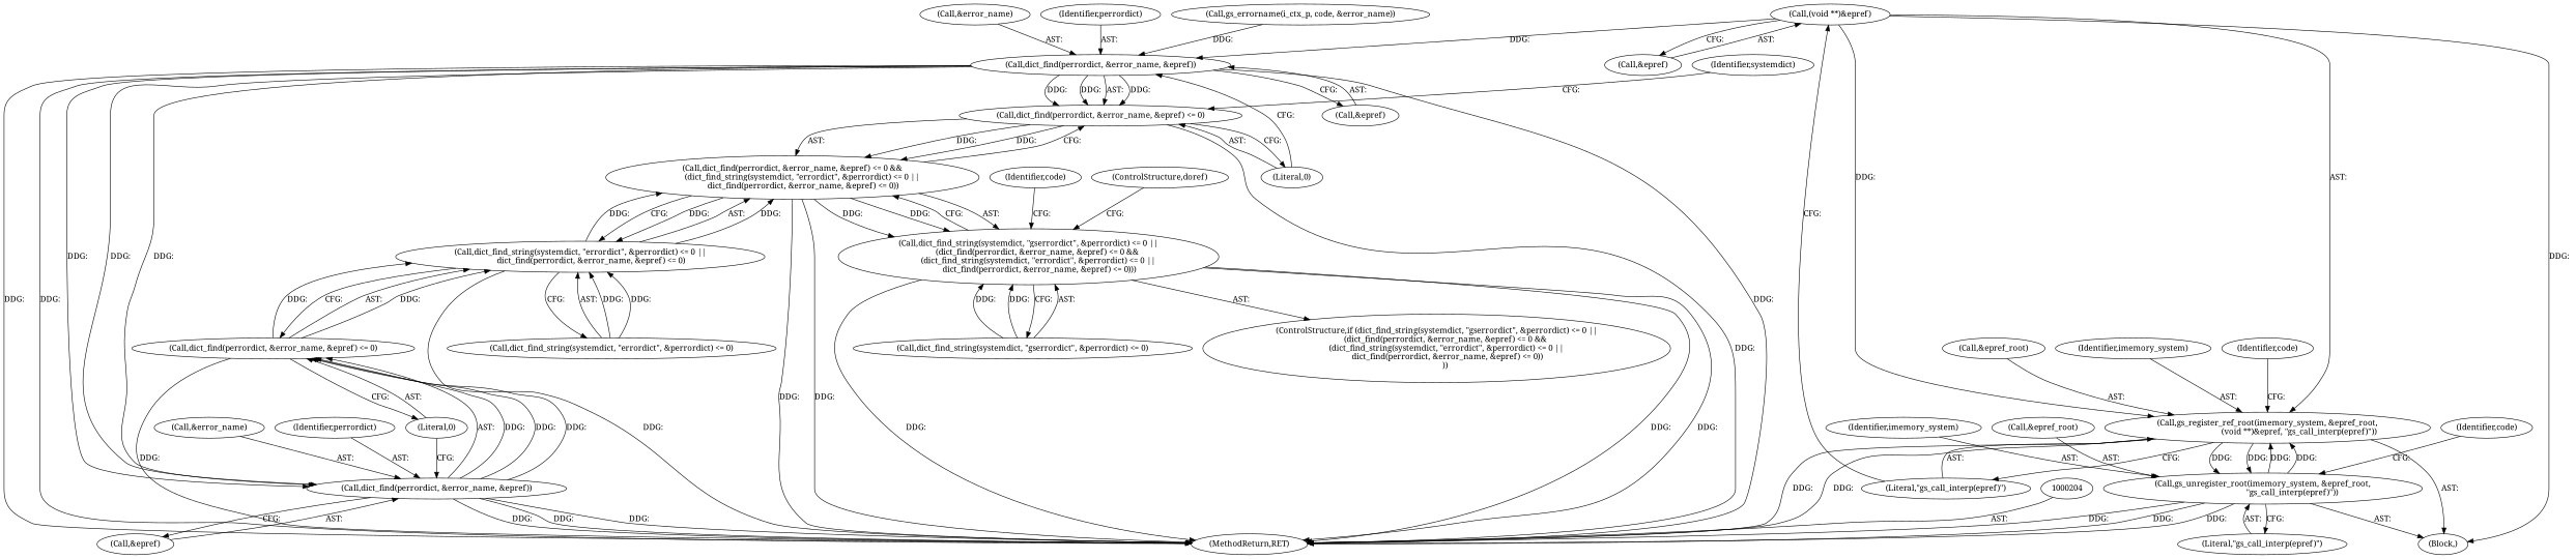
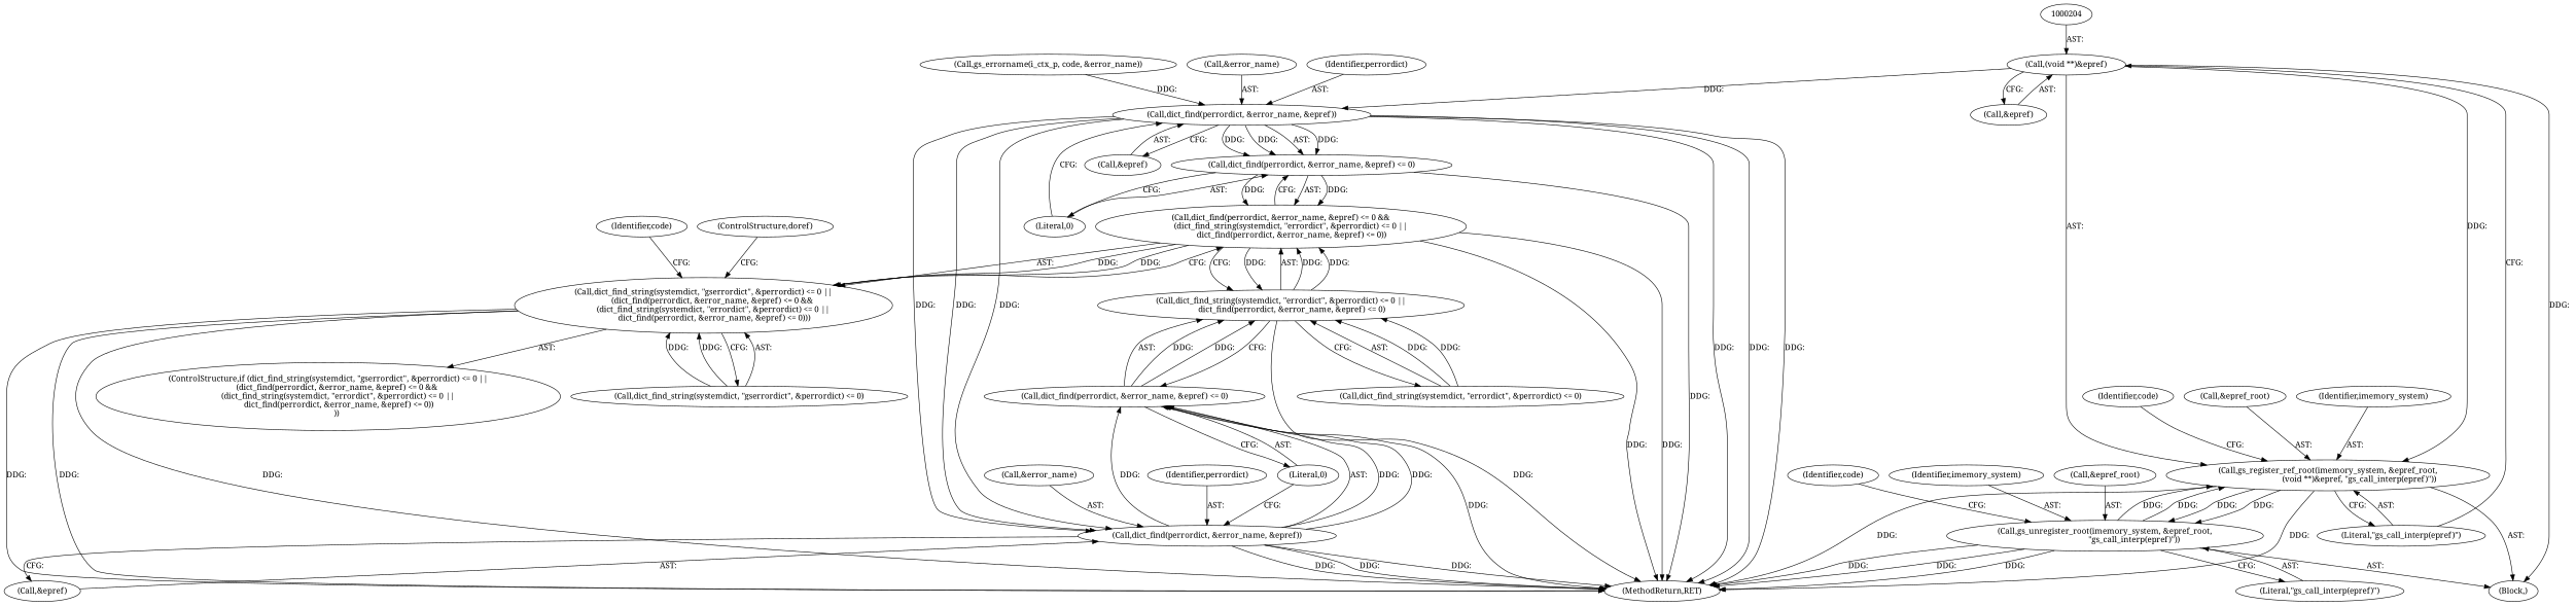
  digraph {
    fontname="Noto Serif"
    node [fontname="Noto Serif"]
    edge [fontname="Noto Serif"]
    n1 [label="(Call,(void **)&epref)"]
    n2 [label="(Call,gs_register_ref_root(imemory_system, &epref_root,\n                             (void **)&epref, \"gs_call_interp(epref)\"))"]
    n3 [label="(Call,dict_find(perrordict, &error_name, &epref))"]
    n4 [label="(Call,&epref)"]
    n5 [label="(Block,)"]
    n6 [label="(MethodReturn,RET)"]
    n7 [label="(Call,gs_unregister_root(imemory_system, &epref_root,\n                           \"gs_call_interp(epref)\"))"]
    n8 [label="(Literal,\"gs_call_interp(epref)\")"]
    n9 [label="(Call,dict_find(perrordict, &error_name, &epref) <= 0)"]
    n10 [label="(Call,dict_find(perrordict, &error_name, &epref))"]
    n11 [label="(Call,&epref)"]
    n12 [label="(Literal,\"gs_call_interp(epref)\")"]
    n13 [label="(Call,dict_find(perrordict, &error_name, &epref) <= 0 &&\n         (dict_find_string(systemdict, \"errordict\", &perrordict) <= 0 ||\n          dict_find(perrordict, &error_name, &epref) <= 0))"]
    n14 [label="(Literal,0)"]
    n15 [label="(Call,dict_find(perrordict, &error_name, &epref) <= 0)"]
    n16 [label="(Call,&epref)"]
    n17 [label="(Call,dict_find_string(systemdict, \"gserrordict\", &perrordict) <= 0 ||\n        (dict_find(perrordict, &error_name, &epref) <= 0 &&\n         (dict_find_string(systemdict, \"errordict\", &perrordict) <= 0 ||\n          dict_find(perrordict, &error_name, &epref) <= 0)))"]
    n18 [label="(Call,dict_find_string(systemdict, \"errordict\", &perrordict) <= 0 ||\n          dict_find(perrordict, &error_name, &epref) <= 0)"]
    n19 [label="(Call,dict_find_string(systemdict, \"gserrordict\", &perrordict) <= 0)"]
    n20 [label="(ControlStructure,if (dict_find_string(systemdict, \"gserrordict\", &perrordict) <= 0 ||\n        (dict_find(perrordict, &error_name, &epref) <= 0 &&\n         (dict_find_string(systemdict, \"errordict\", &perrordict) <= 0 ||\n          dict_find(perrordict, &error_name, &epref) <= 0))\n        ))"]
    n21 [label="(Call,dict_find_string(systemdict, \"errordict\", &perrordict) <= 0)"]
    n22 [label="(Literal,0)"]
    n23 [label="(Identifier,code)"]
-   n24 [label="(Identifier,systemdict)"]
    n25 [label="(Call,&epref_root)"]
    n26 [label="(Identifier,imemory_system)"]
    n27 [label="(Call,&error_name)"]
    n28 [label="(Call,&error_name)"]
    n29 [label="(Identifier,perrordict)"]
    n30 [label="(Call,&epref_root)"]
    n31 [label="(Call,gs_errorname(i_ctx_p, code, &error_name))"]
    n32 [label="(Identifier,imemory_system)"]
    n33 [label="(Identifier,code)"]
    n34 [label="(Identifier,code)"]
    n35 [label="(ControlStructure,doref)"]
    n36 [label="(Identifier,perrordict)"]
    1000204
    n1 -> n2 [label="AST: "]
    n1 -> n2 [label="DDG: "]
    n1 -> n3 [label="DDG: "]
    n1 -> n4 [label="CFG: "]
    n1 -> n5 [label="DDG: "]
    n2 -> n5 [label="AST: "]
    n2 -> n6 [label="DDG: "]
    n2 -> n6 [label="DDG: "]
    n2 -> n7 [label="DDG: "]
    n2 -> n7 [label="DDG: "]
    n2 -> n8 [label="CFG: "]
    n3 -> n6 [label="DDG: "]
    n3 -> n6 [label="DDG: "]
    n3 -> n6 [label="DDG: "]
    n3 -> n9 [label="AST: "]
    n3 -> n9 [label="DDG: "]
    n3 -> n9 [label="DDG: "]
    n3 -> n9 [label="DDG: "]
    n3 -> n10 [label="DDG: "]
    n3 -> n10 [label="DDG: "]
    n3 -> n10 [label="DDG: "]
    n3 -> n11 [label="CFG: "]
    n4 -> n1 [label="AST: "]
    n7 -> n2 [label="DDG: "]
    n7 -> n2 [label="DDG: "]
    n7 -> n5 [label="AST: "]
    n7 -> n6 [label="DDG: "]
    n7 -> n6 [label="DDG: "]
    n7 -> n6 [label="DDG: "]
    n7 -> n12 [label="CFG: "]
    n8 -> n1 [label="CFG: "]
    n8 -> n2 [label="AST: "]
    n9 -> n6 [label="DDG: "]
    n9 -> n13 [label="AST: "]
    n9 -> n13 [label="DDG: "]
    n9 -> n13 [label="DDG: "]
    n9 -> n14 [label="CFG: "]
    n10 -> n6 [label="DDG: "]
    n10 -> n6 [label="DDG: "]
    n10 -> n6 [label="DDG: "]
    n10 -> n15 [label="AST: "]
    n10 -> n15 [label="DDG: "]
    n10 -> n15 [label="DDG: "]
    n10 -> n15 [label="DDG: "]
    n10 -> n16 [label="CFG: "]
    n11 -> n3 [label="AST: "]
    n12 -> n7 [label="AST: "]
    n13 -> n6 [label="DDG: "]
    n13 -> n6 [label="DDG: "]
    n13 -> n9 [label="CFG: "]
    n13 -> n17 [label="AST: "]
    n13 -> n17 [label="DDG: "]
    n13 -> n17 [label="DDG: "]
    n13 -> n18 [label="CFG: "]
    n13 -> n18 [label="DDG: "]
    n14 -> n3 [label="CFG: "]
    n14 -> n9 [label="AST: "]
    n15 -> n6 [label="DDG: "]
    n15 -> n18 [label="AST: "]
    n15 -> n18 [label="DDG: "]
    n15 -> n18 [label="DDG: "]
    n15 -> n22 [label="CFG: "]
    n16 -> n10 [label="AST: "]
    n17 -> n6 [label="DDG: "]
    n17 -> n6 [label="DDG: "]
    n17 -> n6 [label="DDG: "]
    n17 -> n13 [label="CFG: "]
    n17 -> n19 [label="CFG: "]
    n17 -> n20 [label="AST: "]
    n18 -> n6 [label="DDG: "]
    n18 -> n13 [label="AST: "]
    n18 -> n13 [label="DDG: "]
    n18 -> n13 [label="DDG: "]
    n18 -> n15 [label="CFG: "]
    n18 -> n21 [label="CFG: "]
    n19 -> n17 [label="AST: "]
    n19 -> n17 [label="DDG: "]
    n19 -> n17 [label="DDG: "]
    n21 -> n18 [label="AST: "]
    n21 -> n18 [label="DDG: "]
    n21 -> n18 [label="DDG: "]
    n22 -> n10 [label="CFG: "]
    n22 -> n15 [label="AST: "]
    n23 -> n7 [label="CFG: "]
-   n24 -> n9 [label="CFG: "]
    n25 -> n2 [label="AST: "]
    n26 -> n7 [label="AST: "]
    n27 -> n10 [label="AST: "]
    n28 -> n3 [label="AST: "]
    n29 -> n3 [label="AST: "]
    n30 -> n7 [label="AST: "]
    n31 -> n3 [label="DDG: "]
    n32 -> n2 [label="AST: "]
    n33 -> n2 [label="CFG: "]
    n34 -> n17 [label="CFG: "]
    n35 -> n17 [label="CFG: "]
    n36 -> n10 [label="AST: "]
-   1000204 -> n6 [label="AST: "]
+   1000204 -> n1 [label="AST: "]
  }
